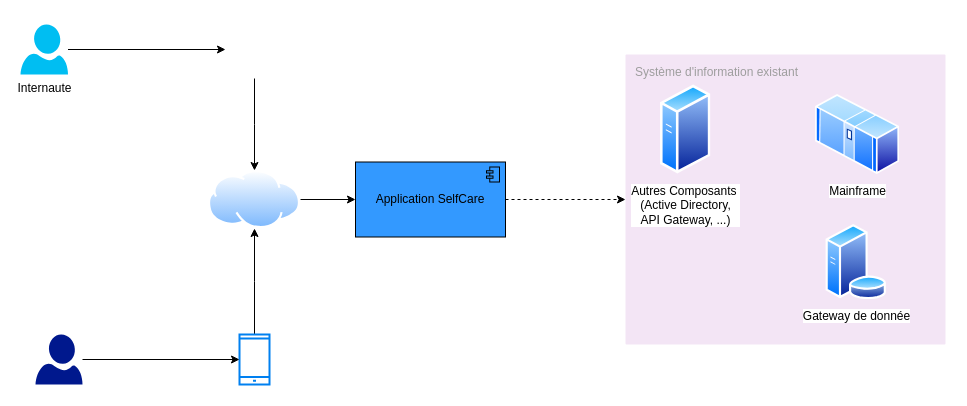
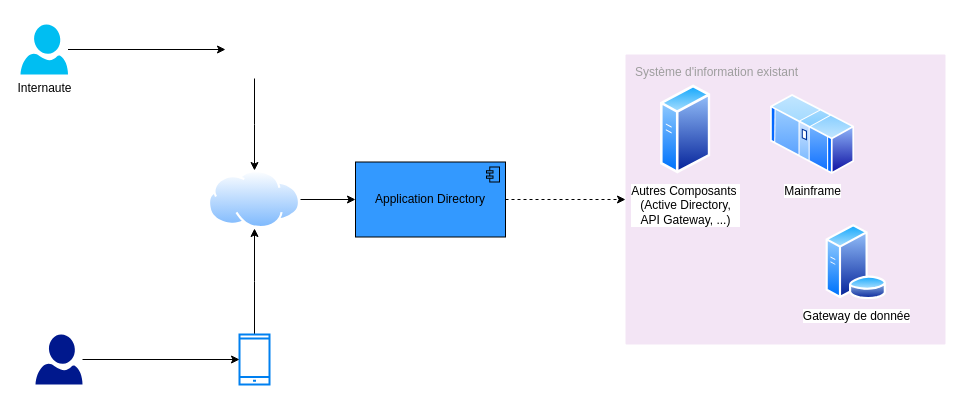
  <mxCell id="0" />
  <mxCell id="1" parent="0" />
  <mxCell id="2" style="edgeStyle=orthogonalEdgeStyle;rounded=0;orthogonalLoop=1;jettySize=auto;html=1;" edge="1" parent="1" source="3" target="9"><mxGeometry relative="1" as="geometry" /></mxCell>
  <mxCell id="3" value="Internaute" style="verticalLabelPosition=bottom;html=1;verticalAlign=top;align=center;strokeColor=none;fillColor=#00BEF2;shape=mxgraph.azure.user;" vertex="1" parent="1"><mxGeometry x="20" y="24" width="47.5" height="50" as="geometry" /></mxCell>
  <mxCell id="4" value="" style="sketch=0;aspect=fixed;pointerEvents=1;shadow=0;dashed=0;html=1;strokeColor=none;labelPosition=center;verticalLabelPosition=bottom;verticalAlign=top;align=center;fillColor=#00188D;shape=mxgraph.azure.user" vertex="1" parent="1"><mxGeometry x="35" y="334" width="47" height="50" as="geometry" /></mxCell>
  <mxCell id="5" style="edgeStyle=orthogonalEdgeStyle;rounded=0;orthogonalLoop=1;jettySize=auto;html=1;" edge="1" parent="1" source="6" target="11"><mxGeometry relative="1" as="geometry" /></mxCell>
  <mxCell id="6" value="" style="html=1;verticalLabelPosition=bottom;align=center;labelBackgroundColor=#ffffff;verticalAlign=top;strokeWidth=2;strokeColor=#0080F0;shadow=0;dashed=0;shape=mxgraph.ios7.icons.smartphone;" vertex="1" parent="1"><mxGeometry x="239" y="334" width="30" height="50" as="geometry" /></mxCell>
  <mxCell id="7" style="edgeStyle=orthogonalEdgeStyle;rounded=0;orthogonalLoop=1;jettySize=auto;html=1;" edge="1" parent="1" source="4" target="6"><mxGeometry relative="1" as="geometry" /></mxCell>
  <mxCell id="8" style="edgeStyle=orthogonalEdgeStyle;rounded=0;orthogonalLoop=1;jettySize=auto;html=1;" edge="1" parent="1" source="9" target="11"><mxGeometry relative="1" as="geometry" /></mxCell>
  <mxCell id="9" value="" style="shape=image;html=1;verticalAlign=top;verticalLabelPosition=bottom;labelBackgroundColor=#ffffff;imageAspect=0;aspect=fixed;image=https://cdn0.iconfinder.com/data/icons/luisance_pack/128/ordinateur_portable_allum.png" vertex="1" parent="1"><mxGeometry x="225" y="20" width="58" height="58" as="geometry" /></mxCell>
  <mxCell id="10" style="edgeStyle=orthogonalEdgeStyle;rounded=0;orthogonalLoop=1;jettySize=auto;html=1;" edge="1" parent="1" source="11" target="13"><mxGeometry relative="1" as="geometry" /></mxCell>
  <mxCell id="11" value="" style="image;aspect=fixed;perimeter=ellipsePerimeter;html=1;align=center;shadow=0;dashed=0;spacingTop=3;image=img/lib/active_directory/internet_cloud.svg;" vertex="1" parent="1"><mxGeometry x="207.97" y="170" width="92.06" height="58" as="geometry" /></mxCell>
  <mxCell id="12" style="edgeStyle=orthogonalEdgeStyle;rounded=0;orthogonalLoop=1;jettySize=auto;html=1;dashed=1;" edge="1" parent="1" source="13" target="14"><mxGeometry relative="1" as="geometry" /></mxCell>
- <mxCell id="13" value="Application SelfCare" style="html=1;outlineConnect=0;whiteSpace=wrap;fillColor=#3399FF;shape=mxgraph.archimate3.application;appType=comp;archiType=square;" vertex="1" parent="1"><mxGeometry x="355" y="161.5" width="150" height="75" as="geometry" /></mxCell>
+ <mxCell id="13" value="Application Directory" style="html=1;outlineConnect=0;whiteSpace=wrap;fillColor=#3399FF;shape=mxgraph.archimate3.application;appType=comp;archiType=square;" vertex="1" parent="1"><mxGeometry x="355" y="161.5" width="150" height="75" as="geometry" /></mxCell>
  <mxCell id="14" value="Système d'information existant" style="sketch=0;points=[[0,0,0],[0.25,0,0],[0.5,0,0],[0.75,0,0],[1,0,0],[1,0.25,0],[1,0.5,0],[1,0.75,0],[1,1,0],[0.75,1,0],[0.5,1,0],[0.25,1,0],[0,1,0],[0,0.75,0],[0,0.5,0],[0,0.25,0]];rounded=1;absoluteArcSize=1;arcSize=2;html=1;strokeColor=none;gradientColor=none;shadow=0;dashed=0;fontSize=12;fontColor=#9E9E9E;align=left;verticalAlign=top;spacing=10;spacingTop=-4;whiteSpace=wrap;fillColor=#F3E5F5;" vertex="1" parent="1"><mxGeometry x="625" y="54" width="320" height="290" as="geometry" /></mxCell>
- <mxCell id="15" value="Mainframe" style="image;aspect=fixed;perimeter=ellipsePerimeter;html=1;align=center;shadow=0;dashed=0;spacingTop=3;image=img/lib/active_directory/mainframe.svg;" vertex="1" parent="1"><mxGeometry x="815" y="94" width="84.21" height="80" as="geometry" /></mxCell>
+ <mxCell id="15" value="Mainframe" style="image;aspect=fixed;perimeter=ellipsePerimeter;html=1;align=center;shadow=0;dashed=0;spacingTop=3;image=img/lib/active_directory/mainframe.svg;" vertex="1" parent="1"><mxGeometry x="770" y="94" width="84.21" height="80" as="geometry" /></mxCell>
  <mxCell id="16" value="&lt;div&gt;Autres Composants&amp;nbsp;&lt;/div&gt;&lt;div&gt;(Active Directory,&lt;/div&gt;&lt;div&gt;API Gateway, ...)&lt;br&gt; &lt;/div&gt;" style="image;aspect=fixed;perimeter=ellipsePerimeter;html=1;align=center;shadow=0;dashed=0;spacingTop=3;image=img/lib/active_directory/generic_server.svg;" vertex="1" parent="1"><mxGeometry x="660" y="84" width="50.4" height="90" as="geometry" /></mxCell>
  <mxCell id="17" value="Gateway de donnée" style="image;aspect=fixed;perimeter=ellipsePerimeter;html=1;align=center;shadow=0;dashed=0;spacingTop=3;image=img/lib/active_directory/database_server.svg;" vertex="1" parent="1"><mxGeometry x="825" y="224" width="61.5" height="75" as="geometry" /></mxCell>
